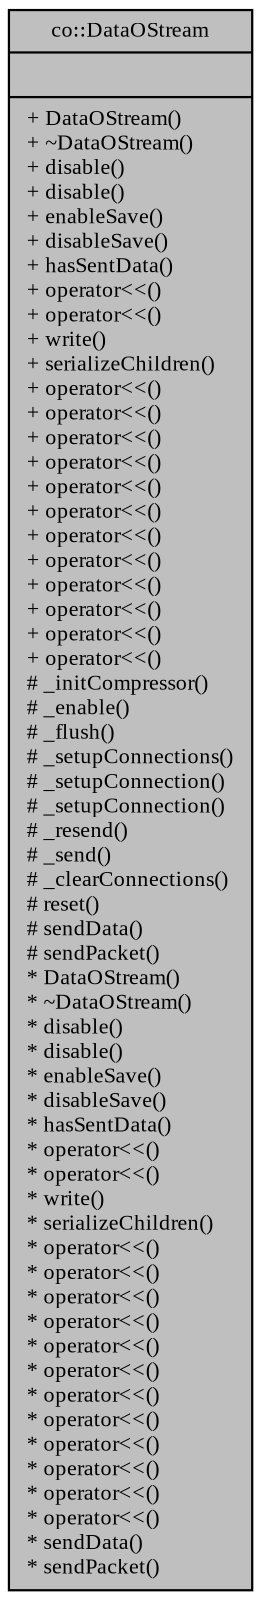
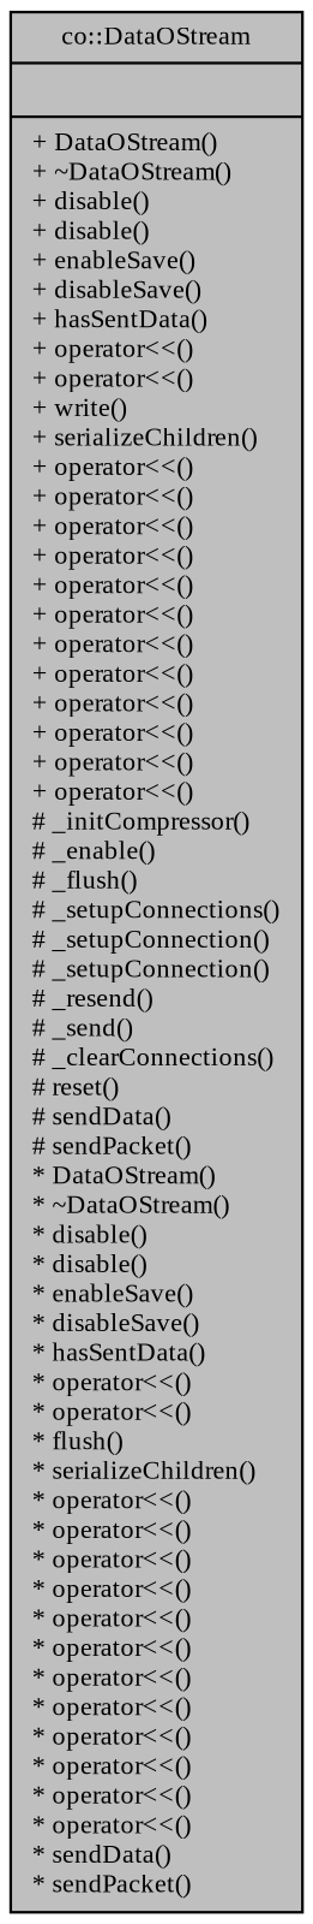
  digraph {
    fontname="Liberation Serif"
-   n1 [color=black fillcolor=grey75 fontcolor=black fontname="Liberation Serif" fontsize=10 height=0.2 label="{co::DataOStream\n||+ DataOStream()\l+ ~DataOStream()\l+ disable()\l+ disable()\l+ enableSave()\l+ disableSave()\l+ hasSentData()\l+ operator\<\<()\l+ operator\<\<()\l+ write()\l+ serializeChildren()\l+ operator\<\<()\l+ operator\<\<()\l+ operator\<\<()\l+ operator\<\<()\l+ operator\<\<()\l+ operator\<\<()\l+ operator\<\<()\l+ operator\<\<()\l+ operator\<\<()\l+ operator\<\<()\l+ operator\<\<()\l+ operator\<\<()\l# _initCompressor()\l# _enable()\l# _flush()\l# _setupConnections()\l# _setupConnection()\l# _setupConnection()\l# _resend()\l# _send()\l# _clearConnections()\l# reset()\l# sendData()\l# sendPacket()\l* DataOStream()\l* ~DataOStream()\l* disable()\l* disable()\l* enableSave()\l* disableSave()\l* hasSentData()\l* operator\<\<()\l* operator\<\<()\l* write()\l* serializeChildren()\l* operator\<\<()\l* operator\<\<()\l* operator\<\<()\l* operator\<\<()\l* operator\<\<()\l* operator\<\<()\l* operator\<\<()\l* operator\<\<()\l* operator\<\<()\l* operator\<\<()\l* operator\<\<()\l* operator\<\<()\l* sendData()\l* sendPacket()\l}" shape=record style=filled width=0.4]
+   n1 [color=black fillcolor=grey75 fontcolor=black fontname="Liberation Serif" fontsize=10 height=0.2 label="{co::DataOStream\n||+ DataOStream()\l+ ~DataOStream()\l+ disable()\l+ disable()\l+ enableSave()\l+ disableSave()\l+ hasSentData()\l+ operator\<\<()\l+ operator\<\<()\l+ write()\l+ serializeChildren()\l+ operator\<\<()\l+ operator\<\<()\l+ operator\<\<()\l+ operator\<\<()\l+ operator\<\<()\l+ operator\<\<()\l+ operator\<\<()\l+ operator\<\<()\l+ operator\<\<()\l+ operator\<\<()\l+ operator\<\<()\l+ operator\<\<()\l# _initCompressor()\l# _enable()\l# _flush()\l# _setupConnections()\l# _setupConnection()\l# _setupConnection()\l# _resend()\l# _send()\l# _clearConnections()\l# reset()\l# sendData()\l# sendPacket()\l* DataOStream()\l* ~DataOStream()\l* disable()\l* disable()\l* enableSave()\l* disableSave()\l* hasSentData()\l* operator\<\<()\l* operator\<\<()\l* flush()\l* serializeChildren()\l* operator\<\<()\l* operator\<\<()\l* operator\<\<()\l* operator\<\<()\l* operator\<\<()\l* operator\<\<()\l* operator\<\<()\l* operator\<\<()\l* operator\<\<()\l* operator\<\<()\l* operator\<\<()\l* operator\<\<()\l* sendData()\l* sendPacket()\l}" shape=record style=filled width=0.4]
  }
